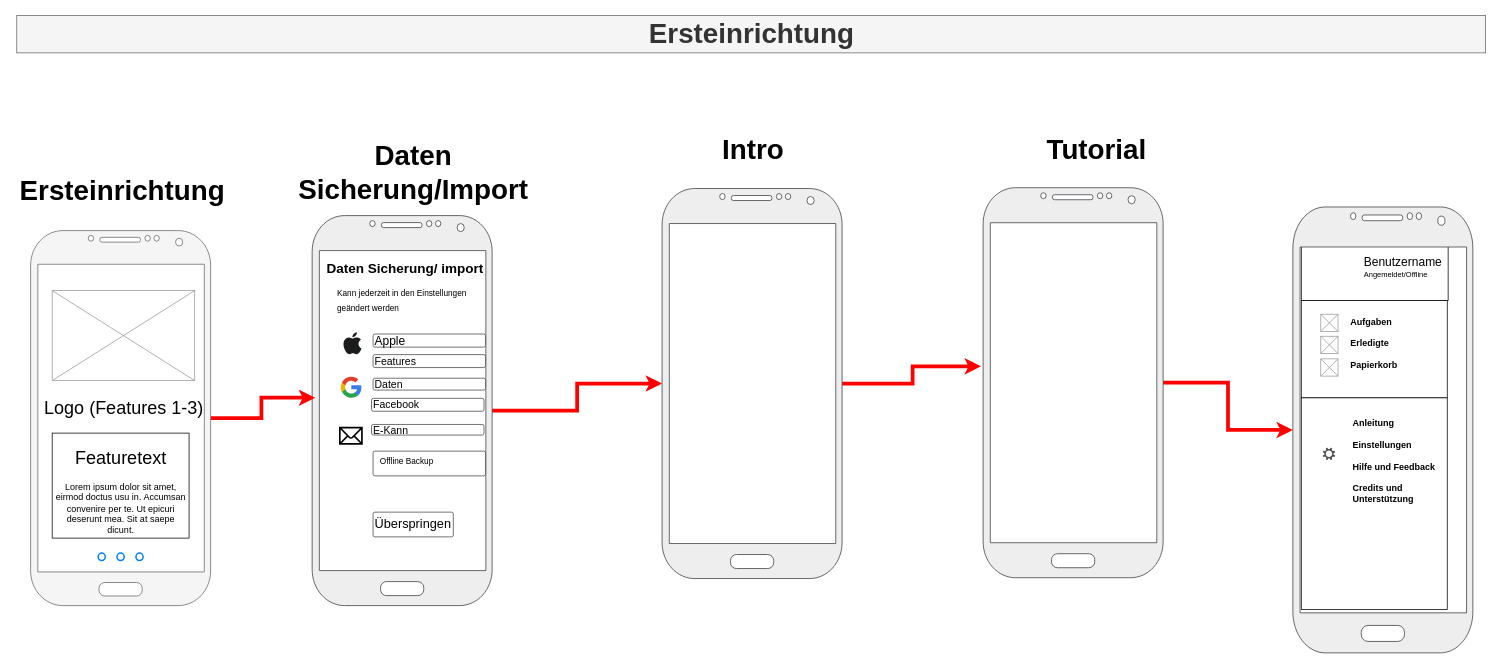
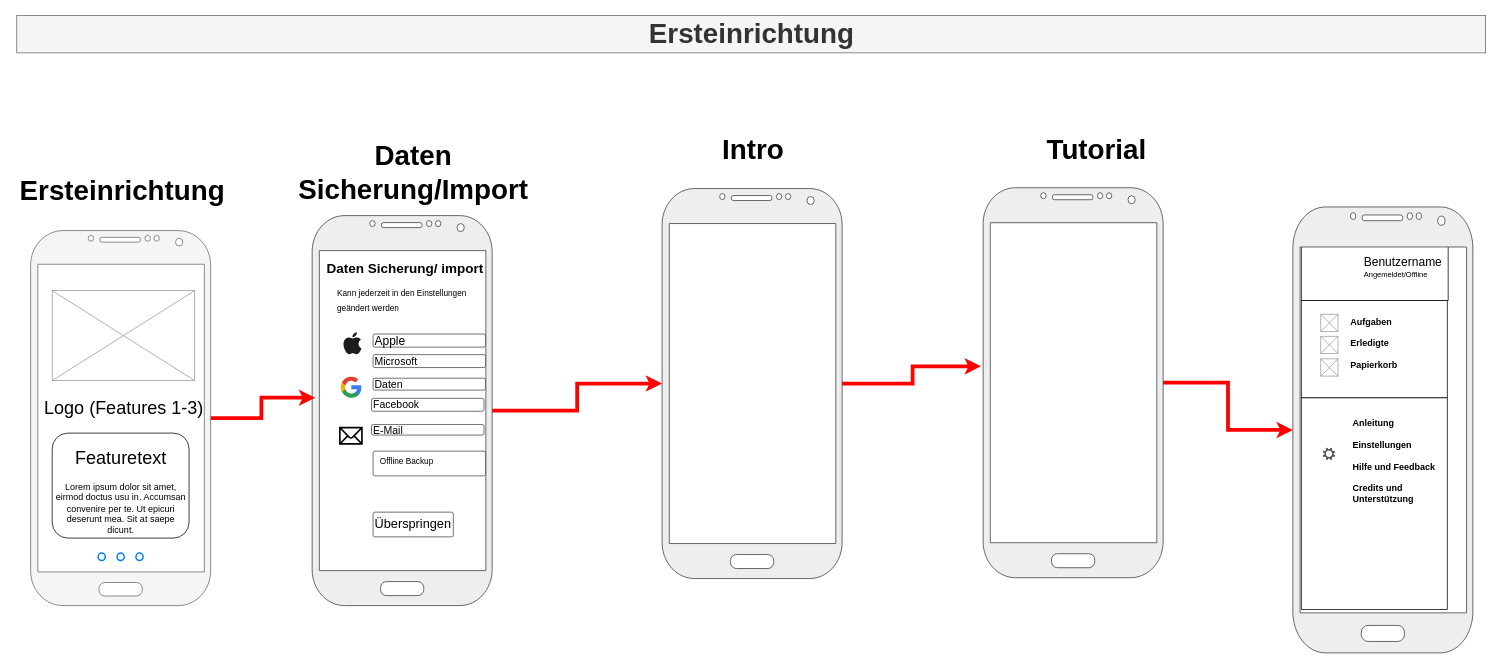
  <mxCell id="0" />
  <mxCell id="1" parent="0" />
  <mxCell id="2" value="" style="rounded=0;whiteSpace=wrap;html=1;fillColor=#FFFFFF;" vertex="1" parent="1"><mxGeometry x="1734.24" y="400" width="194.61" height="130" as="geometry" /></mxCell>
  <mxCell id="3" value="" style="rounded=0;whiteSpace=wrap;html=1;" vertex="1" parent="1"><mxGeometry x="1734.24" y="322.01" width="195.76" height="77.99" as="geometry" /></mxCell>
  <mxCell id="4" value="&lt;font size=&quot;1&quot;&gt;&lt;b style=&quot;font-size: 37px&quot;&gt;Tutorial&lt;/b&gt;&lt;/font&gt;" style="text;html=1;strokeColor=none;fillColor=none;align=center;verticalAlign=middle;whiteSpace=wrap;rounded=0;" vertex="1" parent="1"><mxGeometry x="1340" y="170" width="242.99" height="60" as="geometry" /></mxCell>
  <mxCell id="5" style="edgeStyle=orthogonalEdgeStyle;rounded=0;orthogonalLoop=1;jettySize=auto;html=1;entryX=-0.012;entryY=0.458;entryDx=0;entryDy=0;entryPerimeter=0;strokeColor=#FF0000;strokeWidth=5;" edge="1" source="6" target="33" parent="1"><mxGeometry relative="1" as="geometry" /></mxCell>
  <mxCell id="6" value="" style="verticalLabelPosition=bottom;verticalAlign=top;html=1;shadow=0;dashed=0;strokeWidth=1;shape=mxgraph.android.phone2;fillColor=#eeeeee;strokeColor=#36393d;" vertex="1" parent="1"><mxGeometry x="881.95" y="250.89" width="240" height="520" as="geometry" /></mxCell>
  <mxCell id="7" value="&lt;font size=&quot;1&quot;&gt;&lt;b style=&quot;font-size: 37px&quot;&gt;Ersteinrichtung&lt;/b&gt;&lt;/font&gt;" style="text;html=1;strokeColor=none;fillColor=none;align=center;verticalAlign=middle;whiteSpace=wrap;rounded=0;" vertex="1" parent="1"><mxGeometry x="20" y="235.46" width="284.5" height="40" as="geometry" /></mxCell>
  <mxCell id="8" value="&lt;span style=&quot;font-size: 37px&quot;&gt;&lt;b&gt;Daten Sicherung/Import&lt;/b&gt;&lt;/span&gt;" style="text;html=1;strokeColor=none;fillColor=none;align=center;verticalAlign=middle;whiteSpace=wrap;rounded=0;" vertex="1" parent="1"><mxGeometry x="407.72" y="209.89" width="284.5" height="40" as="geometry" /></mxCell>
  <mxCell id="9" style="edgeStyle=orthogonalEdgeStyle;rounded=0;orthogonalLoop=1;jettySize=auto;html=1;strokeColor=#FF0000;strokeWidth=5;" edge="1" source="10" target="6" parent="1"><mxGeometry relative="1" as="geometry" /></mxCell>
  <mxCell id="10" value="" style="verticalLabelPosition=bottom;verticalAlign=top;html=1;shadow=0;dashed=0;strokeWidth=1;shape=mxgraph.android.phone2;fillColor=#eeeeee;strokeColor=#36393d;" vertex="1" parent="1"><mxGeometry x="415.37" y="286.97" width="240" height="520" as="geometry" /></mxCell>
  <mxCell id="11" value="&lt;font style=&quot;font-size: 16px&quot;&gt;Apple&lt;/font&gt;" style="strokeWidth=1;html=1;shadow=0;dashed=0;shape=mxgraph.ios.iTextInput;strokeColor=#444444;fontColor=#000000;buttonText=;fontSize=8;fillColor=#ffffff;whiteSpace=wrap;align=left;" vertex="1" parent="1"><mxGeometry x="496.57" y="444.84" width="150" height="17.5" as="geometry" /></mxCell>
  <mxCell id="12" value="&lt;font style=&quot;font-size: 14px&quot;&gt;Daten&lt;/font&gt;" style="strokeWidth=1;html=1;shadow=0;dashed=0;shape=mxgraph.ios.iTextInput;strokeColor=#444444;fontColor=#000000;buttonText=;fontSize=8;fillColor=#ffffff;whiteSpace=wrap;align=left;" vertex="1" parent="1"><mxGeometry x="496.57" y="503.78" width="150" height="15.81" as="geometry" /></mxCell>
  <mxCell id="13" value="&lt;font style=&quot;font-size: 14px&quot;&gt;Facebook&lt;/font&gt;" style="strokeWidth=1;html=1;shadow=0;dashed=0;shape=mxgraph.ios.iTextInput;strokeColor=#444444;fontColor=#000000;buttonText=;fontSize=8;fillColor=#ffffff;whiteSpace=wrap;align=left;" vertex="1" parent="1"><mxGeometry x="494.5" y="530.59" width="150" height="17.25" as="geometry" /></mxCell>
- <mxCell id="14" value="&lt;font style=&quot;font-size: 14px&quot;&gt;E-Kann&lt;/font&gt;" style="strokeWidth=1;html=1;shadow=0;dashed=0;shape=mxgraph.ios.iTextInput;strokeColor=#444444;fontColor=#000000;buttonText=;fontSize=8;fillColor=#ffffff;whiteSpace=wrap;align=left;" vertex="1" parent="1"><mxGeometry x="494.5" y="565.45" width="150" height="14.14" as="geometry" /></mxCell>
+ <mxCell id="14" value="&lt;font style=&quot;font-size: 14px&quot;&gt;E-Mail&lt;/font&gt;" style="strokeWidth=1;html=1;shadow=0;dashed=0;shape=mxgraph.ios.iTextInput;strokeColor=#444444;fontColor=#000000;buttonText=;fontSize=8;fillColor=#ffffff;whiteSpace=wrap;align=left;" vertex="1" parent="1"><mxGeometry x="494.5" y="565.45" width="150" height="14.14" as="geometry" /></mxCell>
  <mxCell id="15" value="&lt;font style=&quot;font-size: 17px&quot;&gt;Überspringen&lt;/font&gt;" style="strokeWidth=1;html=1;shadow=0;dashed=0;shape=mxgraph.ios.iTextInput;strokeColor=#444444;fontColor=#000000;buttonText=;fontSize=8;fillColor=#ffffff;whiteSpace=wrap;align=left;" vertex="1" parent="1"><mxGeometry x="496.57" y="682.34" width="107" height="33" as="geometry" /></mxCell>
  <mxCell id="16" value="&lt;h1 style=&quot;font-size: 18px;&quot;&gt;Daten Sicherung/ import&lt;/h1&gt;" style="text;html=1;strokeColor=none;fillColor=none;spacing=5;spacingTop=-20;whiteSpace=wrap;overflow=hidden;rounded=0;fontSize=18;" vertex="1" parent="1"><mxGeometry x="430.44" y="346.01" width="219.56" height="30" as="geometry" /></mxCell>
  <mxCell id="17" value="&lt;p style=&quot;line-height: 100%&quot;&gt;&lt;/p&gt;&lt;h1 style=&quot;font-size: 11px&quot;&gt;&lt;font style=&quot;font-size: 11px ; font-weight: normal&quot;&gt;Kann jederzeit in den Einstellungen&amp;nbsp;&amp;nbsp;&lt;/font&gt;&lt;/h1&gt;&lt;h1 style=&quot;font-size: 11px&quot;&gt;&lt;span style=&quot;font-weight: normal&quot;&gt;geändert werden&lt;/span&gt;&lt;/h1&gt;&lt;p&gt;&lt;/p&gt;" style="text;html=1;strokeColor=none;fillColor=none;spacing=5;spacingTop=-20;whiteSpace=wrap;overflow=hidden;rounded=0;" vertex="1" parent="1"><mxGeometry x="443.87" y="382.01" width="210" height="36.5" as="geometry" /></mxCell>
- <mxCell id="18" value="&lt;font style=&quot;font-size: 14px&quot;&gt;Features&lt;/font&gt;" style="strokeWidth=1;html=1;shadow=0;dashed=0;shape=mxgraph.ios.iTextInput;strokeColor=#444444;fontColor=#000000;buttonText=;fontSize=8;fillColor=#ffffff;whiteSpace=wrap;align=left;" vertex="1" parent="1"><mxGeometry x="496.57" y="472.34" width="150" height="17.25" as="geometry" /></mxCell>
+ <mxCell id="18" value="&lt;font style=&quot;font-size: 14px&quot;&gt;Microsoft&lt;/font&gt;" style="strokeWidth=1;html=1;shadow=0;dashed=0;shape=mxgraph.ios.iTextInput;strokeColor=#444444;fontColor=#000000;buttonText=;fontSize=8;fillColor=#ffffff;whiteSpace=wrap;align=left;" vertex="1" parent="1"><mxGeometry x="496.57" y="472.34" width="150" height="17.25" as="geometry" /></mxCell>
  <mxCell id="19" value="" style="dashed=0;outlineConnect=0;html=1;align=center;labelPosition=center;verticalLabelPosition=bottom;verticalAlign=top;shape=mxgraph.weblogos.apple;fillColor=#1B1C1C;strokeColor=none;shadow=0;comic=0;fontSize=19;fontColor=#737373;aspect=fixed;" vertex="1" parent="1"><mxGeometry x="456.57" y="442.34" width="24.57" height="30" as="geometry" /></mxCell>
  <mxCell id="20" value="" style="dashed=0;outlineConnect=0;html=1;align=center;labelPosition=center;verticalLabelPosition=bottom;verticalAlign=top;shape=mxgraph.weblogos.google;shadow=0;comic=0;fillColor=none;fontSize=19;fontColor=#737373;aspect=fixed;" vertex="1" parent="1"><mxGeometry x="452.95" y="500.59" width="28.19" height="30" as="geometry" /></mxCell>
  <mxCell id="21" value="" style="shape=image;html=1;verticalAlign=top;verticalLabelPosition=bottom;labelBackgroundColor=#ffffff;imageAspect=0;aspect=fixed;image=https://cdn0.iconfinder.com/data/icons/shift-logotypes/32/Microsoft-128.png;shadow=0;comic=0;fillColor=none;fontSize=19;fontColor=#737373;align=left;" vertex="1" parent="1"><mxGeometry x="456.55" y="477.84" width="21" height="21" as="geometry" /></mxCell>
  <mxCell id="22" value="" style="shape=image;html=1;verticalAlign=top;verticalLabelPosition=bottom;labelBackgroundColor=#ffffff;imageAspect=0;aspect=fixed;image=https://cdn0.iconfinder.com/data/icons/shift-logotypes/32/Facebook-128.png;shadow=0;comic=0;fillColor=none;fontSize=19;fontColor=#737373;align=left;" vertex="1" parent="1"><mxGeometry x="453.85" y="535.45" width="29" height="29" as="geometry" /></mxCell>
  <mxCell id="23" value="" style="shape=mxgraph.signs.tech.mail;html=1;fillColor=#000000;strokeColor=none;verticalLabelPosition=bottom;verticalAlign=top;align=center;shadow=0;comic=0;fontSize=19;fontColor=#737373;aspect=fixed;" vertex="1" parent="1"><mxGeometry x="451.17" y="568.51" width="31.68" height="24" as="geometry" /></mxCell>
  <mxCell id="24" value="" style="verticalLabelPosition=bottom;verticalAlign=top;html=1;shadow=0;dashed=0;strokeWidth=1;shape=mxgraph.android.phone2;fillColor=#eeeeee;strokeColor=#36393d;" vertex="1" parent="1"><mxGeometry x="1722.99" y="275.46" width="240" height="594.54" as="geometry" /></mxCell>
  <mxCell id="25" value="" style="rounded=0;whiteSpace=wrap;html=1;fillColor=#FFFFFF;" vertex="1" parent="1"><mxGeometry x="1734.24" y="530" width="194.61" height="282.16" as="geometry" /></mxCell>
  <mxCell id="26" value="&lt;font style=&quot;font-size: 16px&quot;&gt;Benutzername&lt;/font&gt;&lt;br&gt;&lt;span style=&quot;font-size: 10px&quot;&gt;Angemeldet/Offline&lt;/span&gt;&lt;br&gt;" style="text;html=1;" vertex="1" parent="1"><mxGeometry x="1816.06" y="331.97" width="104.49" height="55" as="geometry" /></mxCell>
  <mxCell id="27" value="" style="shape=image;html=1;verticalAlign=top;verticalLabelPosition=bottom;labelBackgroundColor=#ffffff;imageAspect=0;aspect=fixed;image=https://cdn3.iconfinder.com/data/icons/faticons/32/arrow-down-01-128.png;rounded=0;shadow=1;glass=0;dashed=1;comic=1;strokeColor=#000000;fillColor=#FFFFFF;gradientColor=#ffffff;fontColor=#B3B3B3;align=left;" vertex="1" parent="1"><mxGeometry x="1909.49" y="371.5" width="23" height="23" as="geometry" /></mxCell>
  <mxCell id="28" value="" style="pointerEvents=1;shadow=0;dashed=0;html=1;strokeColor=none;fillColor=#505050;labelPosition=center;verticalLabelPosition=bottom;verticalAlign=top;outlineConnect=0;align=center;shape=mxgraph.office.concepts.settings;fontSize=19;aspect=fixed;" vertex="1" parent="1"><mxGeometry x="1762.93" y="596.38" width="16.5" height="16.5" as="geometry" /></mxCell>
  <mxCell id="29" value="" style="shape=image;html=1;verticalAlign=top;verticalLabelPosition=bottom;labelBackgroundColor=#ffffff;imageAspect=0;aspect=fixed;image=https://cdn4.iconfinder.com/data/icons/linecon/512/photo-128.png;shadow=0;fillColor=#737373;fontSize=19;fontColor=#737373;align=left;" vertex="1" parent="1"><mxGeometry x="1756.3" y="335.97" width="42" height="42" as="geometry" /></mxCell>
  <mxCell id="30" value="" style="shape=image;html=1;verticalAlign=top;verticalLabelPosition=bottom;labelBackgroundColor=#ffffff;imageAspect=0;aspect=fixed;image=https://cdn3.iconfinder.com/data/icons/google-material-design-icons/48/ic_attach_money_48px-128.png;shadow=0;fillColor=#737373;fontSize=19;fontColor=#737373;align=left;" vertex="1" parent="1"><mxGeometry x="1757.02" y="647.82" width="28" height="28" as="geometry" /></mxCell>
  <mxCell id="31" value="&lt;font size=&quot;1&quot;&gt;&lt;b style=&quot;font-size: 37px&quot;&gt;Intro&lt;/b&gt;&lt;/font&gt;" style="text;html=1;strokeColor=none;fillColor=none;align=center;verticalAlign=middle;whiteSpace=wrap;rounded=0;" vertex="1" parent="1"><mxGeometry x="881.95" y="170" width="242.99" height="60" as="geometry" /></mxCell>
  <mxCell id="32" style="edgeStyle=orthogonalEdgeStyle;rounded=0;orthogonalLoop=1;jettySize=auto;html=1;strokeColor=#FF0000;strokeWidth=5;" edge="1" source="33" target="24" parent="1"><mxGeometry relative="1" as="geometry" /></mxCell>
  <mxCell id="33" value="" style="verticalLabelPosition=bottom;verticalAlign=top;html=1;shadow=0;dashed=0;strokeWidth=1;shape=mxgraph.android.phone2;fillColor=#eeeeee;strokeColor=#36393d;" vertex="1" parent="1"><mxGeometry x="1310" y="249.8" width="240" height="520" as="geometry" /></mxCell>
  <mxCell id="34" style="edgeStyle=orthogonalEdgeStyle;rounded=0;orthogonalLoop=1;jettySize=auto;html=1;entryX=0.017;entryY=0.467;entryDx=0;entryDy=0;entryPerimeter=0;strokeColor=#FF0000;strokeWidth=5;" edge="1" source="35" target="10" parent="1"><mxGeometry relative="1" as="geometry" /></mxCell>
  <mxCell id="35" value="" style="verticalLabelPosition=bottom;verticalAlign=top;html=1;shadow=0;dashed=0;strokeWidth=1;shape=mxgraph.android.phone2;strokeColor=#666666;fillColor=#f5f5f5;fontColor=#333333;" vertex="1" parent="1"><mxGeometry x="40" y="306.97" width="240" height="500" as="geometry" /></mxCell>
  <mxCell id="36" value="&lt;h1 style=&quot;text-align: left&quot;&gt;&lt;span style=&quot;font-weight: normal&quot;&gt;Logo (Features 1-3)&lt;/span&gt;&lt;/h1&gt;" style="verticalLabelPosition=bottom;shadow=0;dashed=0;align=center;html=1;verticalAlign=top;strokeWidth=1;shape=mxgraph.mockup.graphics.simpleIcon;strokeColor=#999999;fillColor=#ffffff;" vertex="1" parent="1"><mxGeometry x="68.75" y="386.97" width="190" height="120" as="geometry" /></mxCell>
- <mxCell id="37" value="&lt;h1&gt;&lt;span style=&quot;font-weight: 400&quot;&gt;Featuretext&lt;/span&gt;&lt;/h1&gt;&lt;div&gt;Lorem ipsum dolor sit amet, eirmod doctus usu in. Accumsan convenire per te. Ut epicuri deserunt mea. Sit at saepe dicunt.&lt;br&gt;&lt;/div&gt;" style="whiteSpace=wrap;html=1;rounded=0;" vertex="1" parent="1"><mxGeometry x="68.75" y="576.97" width="182.5" height="140" as="geometry" /></mxCell>
+ <mxCell id="37" value="&lt;h1&gt;&lt;span style=&quot;font-weight: 400&quot;&gt;Featuretext&lt;/span&gt;&lt;/h1&gt;&lt;div&gt;Lorem ipsum dolor sit amet, eirmod doctus usu in. Accumsan convenire per te. Ut epicuri deserunt mea. Sit at saepe dicunt.&lt;br&gt;&lt;/div&gt;" style="rounded=1;whiteSpace=wrap;html=1;" vertex="1" parent="1"><mxGeometry x="68.75" y="576.97" width="182.5" height="140" as="geometry" /></mxCell>
  <mxCell id="38" value="" style="html=1;verticalLabelPosition=bottom;align=center;labelBackgroundColor=#ffffff;verticalAlign=top;strokeWidth=2;strokeColor=#0080F0;fillColor=#ffffff;shadow=0;dashed=0;shape=mxgraph.ios7.icons.page_navigation;pointerEvents=1" vertex="1" parent="1"><mxGeometry x="130" y="736.97" width="60" height="10" as="geometry" /></mxCell>
  <mxCell id="39" value="" style="verticalLabelPosition=bottom;shadow=0;dashed=0;align=center;html=1;verticalAlign=top;strokeWidth=1;shape=mxgraph.mockup.graphics.simpleIcon;strokeColor=#999999;fillColor=#FFFFFF;aspect=fixed;fontSize=12;" vertex="1" parent="1"><mxGeometry x="1760.18" y="418.51" width="23" height="23" as="geometry" /></mxCell>
  <mxCell id="40" value="" style="verticalLabelPosition=bottom;shadow=0;dashed=0;align=center;html=1;verticalAlign=top;strokeWidth=1;shape=mxgraph.mockup.graphics.simpleIcon;strokeColor=#999999;fillColor=#FFFFFF;aspect=fixed;fontSize=12;" vertex="1" parent="1"><mxGeometry x="1760.18" y="447.85" width="23" height="23" as="geometry" /></mxCell>
  <mxCell id="41" value="" style="verticalLabelPosition=bottom;shadow=0;dashed=0;align=center;html=1;verticalAlign=top;strokeWidth=1;shape=mxgraph.mockup.graphics.simpleIcon;strokeColor=#999999;fillColor=#FFFFFF;aspect=fixed;fontSize=12;" vertex="1" parent="1"><mxGeometry x="1760.18" y="477.98" width="23" height="23" as="geometry" /></mxCell>
  <mxCell id="42" value="&lt;b&gt;Aufgaben&lt;br&gt;&lt;br&gt;Erledigte&lt;br&gt;&lt;br&gt;Papierkorb&lt;br&gt;&lt;/b&gt;" style="text;html=1;strokeColor=none;fillColor=none;align=left;verticalAlign=middle;whiteSpace=wrap;rounded=0;" vertex="1" parent="1"><mxGeometry x="1798.3" y="418.51" width="120" height="77.89" as="geometry" /></mxCell>
  <mxCell id="43" value="&lt;b&gt;Anleitung&lt;br&gt;&lt;br&gt;Einstellungen&lt;br&gt;&lt;br&gt;Hilfe und Feedback&lt;br&gt;&lt;br&gt;Credits und Unterstützung&lt;/b&gt;" style="text;html=1;strokeColor=none;fillColor=none;align=left;verticalAlign=middle;whiteSpace=wrap;rounded=0;" vertex="1" parent="1"><mxGeometry x="1800.55" y="554.36" width="120" height="119.08" as="geometry" /></mxCell>
  <mxCell id="44" value="" style="shape=image;html=1;verticalAlign=top;verticalLabelPosition=bottom;labelBackgroundColor=#ffffff;imageAspect=0;aspect=fixed;image=https://cdn4.iconfinder.com/data/icons/free-ui/64/v-32-128.png;align=left;" vertex="1" parent="1"><mxGeometry x="1762.93" y="621.79" width="23" height="23" as="geometry" /></mxCell>
  <mxCell id="45" value="&lt;font size=&quot;1&quot;&gt;&lt;b style=&quot;font-size: 37px&quot;&gt;Ersteinrichtung&lt;/b&gt;&lt;/font&gt;" style="text;html=1;strokeColor=#666666;fillColor=#f5f5f5;align=center;verticalAlign=middle;whiteSpace=wrap;rounded=0;fontColor=#333333;" vertex="1" parent="1"><mxGeometry x="21.5" y="20" width="1958.5" height="50" as="geometry" /></mxCell>
  <mxCell id="46" value="" style="shape=image;html=1;verticalAlign=top;verticalLabelPosition=bottom;labelBackgroundColor=#ffffff;imageAspect=0;aspect=fixed;image=https://cdn4.iconfinder.com/data/icons/miu/24/circle-help-question-mark-outline-stroke-128.png" vertex="1" parent="1"><mxGeometry x="1759.94" y="557.43" width="22.16" height="22.16" as="geometry" /></mxCell>
  <mxCell id="47" value="" style="strokeWidth=1;html=1;shadow=0;dashed=0;shape=mxgraph.ios.iTextInput;strokeColor=#444444;fontColor=#000000;buttonText=;fontSize=8;fillColor=#ffffff;whiteSpace=wrap;align=left;" vertex="1" parent="1"><mxGeometry x="496.57" y="601" width="150" height="33" as="geometry" /></mxCell>
  <mxCell id="48" value="&lt;h1&gt;&lt;font style=&quot;font-size: 11px ; font-weight: normal&quot;&gt;Offline Backup wiederherstellen&lt;/font&gt;&lt;/h1&gt;" style="text;html=1;strokeColor=none;fillColor=none;spacing=5;spacingTop=-20;whiteSpace=wrap;overflow=hidden;rounded=0;" vertex="1" parent="1"><mxGeometry x="500.517" y="590" width="142.105" height="37" as="geometry" /></mxCell>
  <mxCell id="49" value="" style="shape=image;html=1;verticalAlign=top;verticalLabelPosition=bottom;labelBackgroundColor=#ffffff;imageAspect=0;aspect=fixed;image=https://cdn2.iconfinder.com/data/icons/ios-7-icons/50/opened_folder-128.png;shadow=0;comic=0;fillColor=none;fontSize=19;fontColor=#737373;align=left;" vertex="1" parent="1"><mxGeometry x="455.82" y="602.28" width="28" height="28" as="geometry" /></mxCell>
